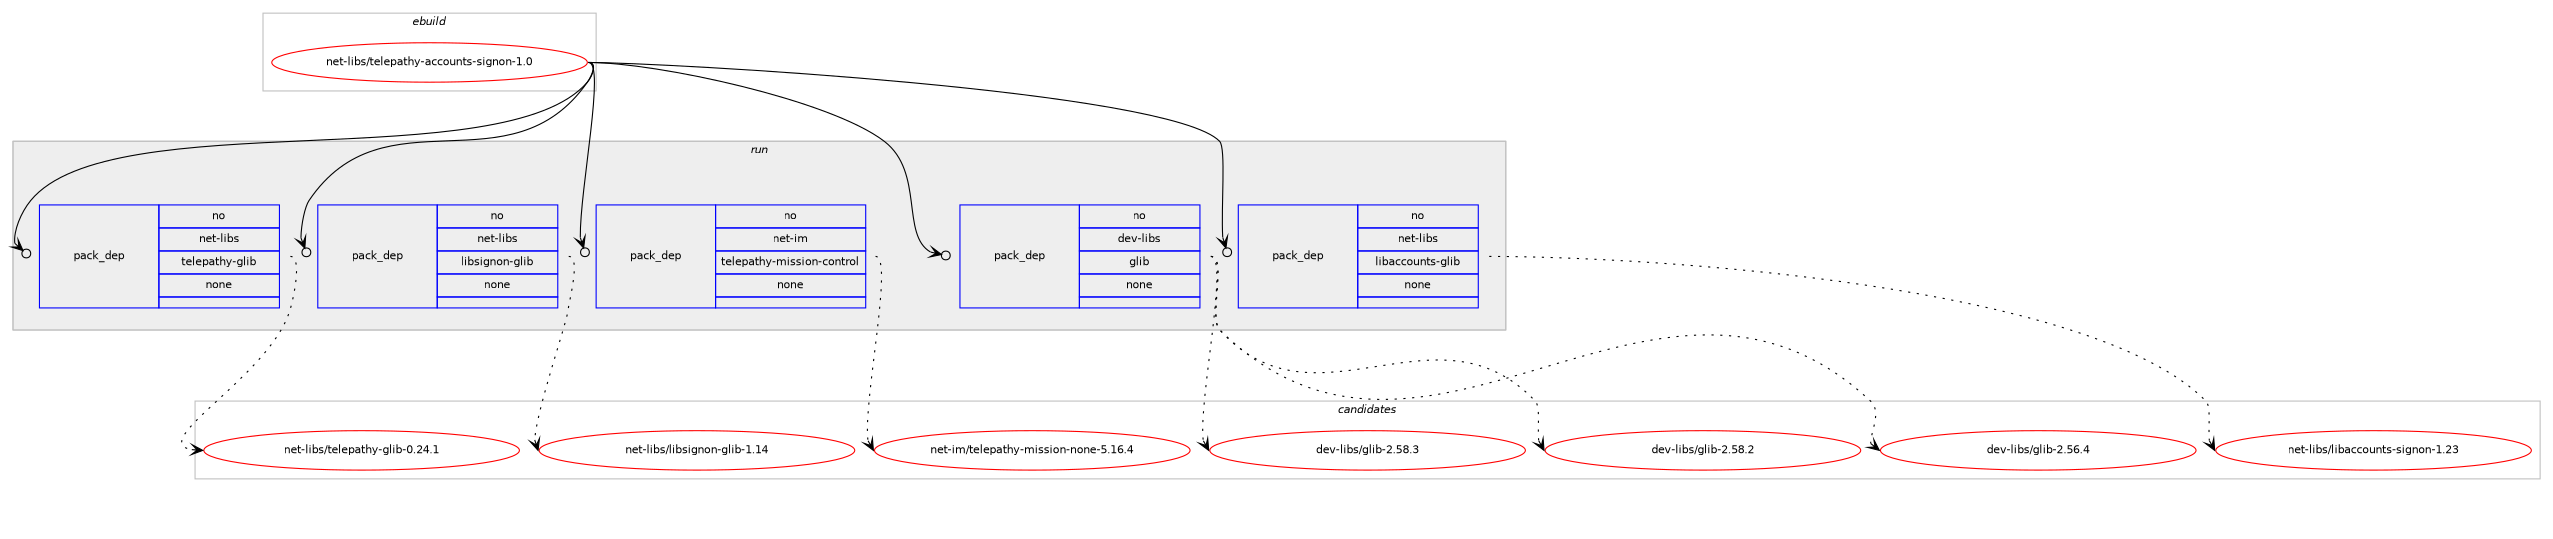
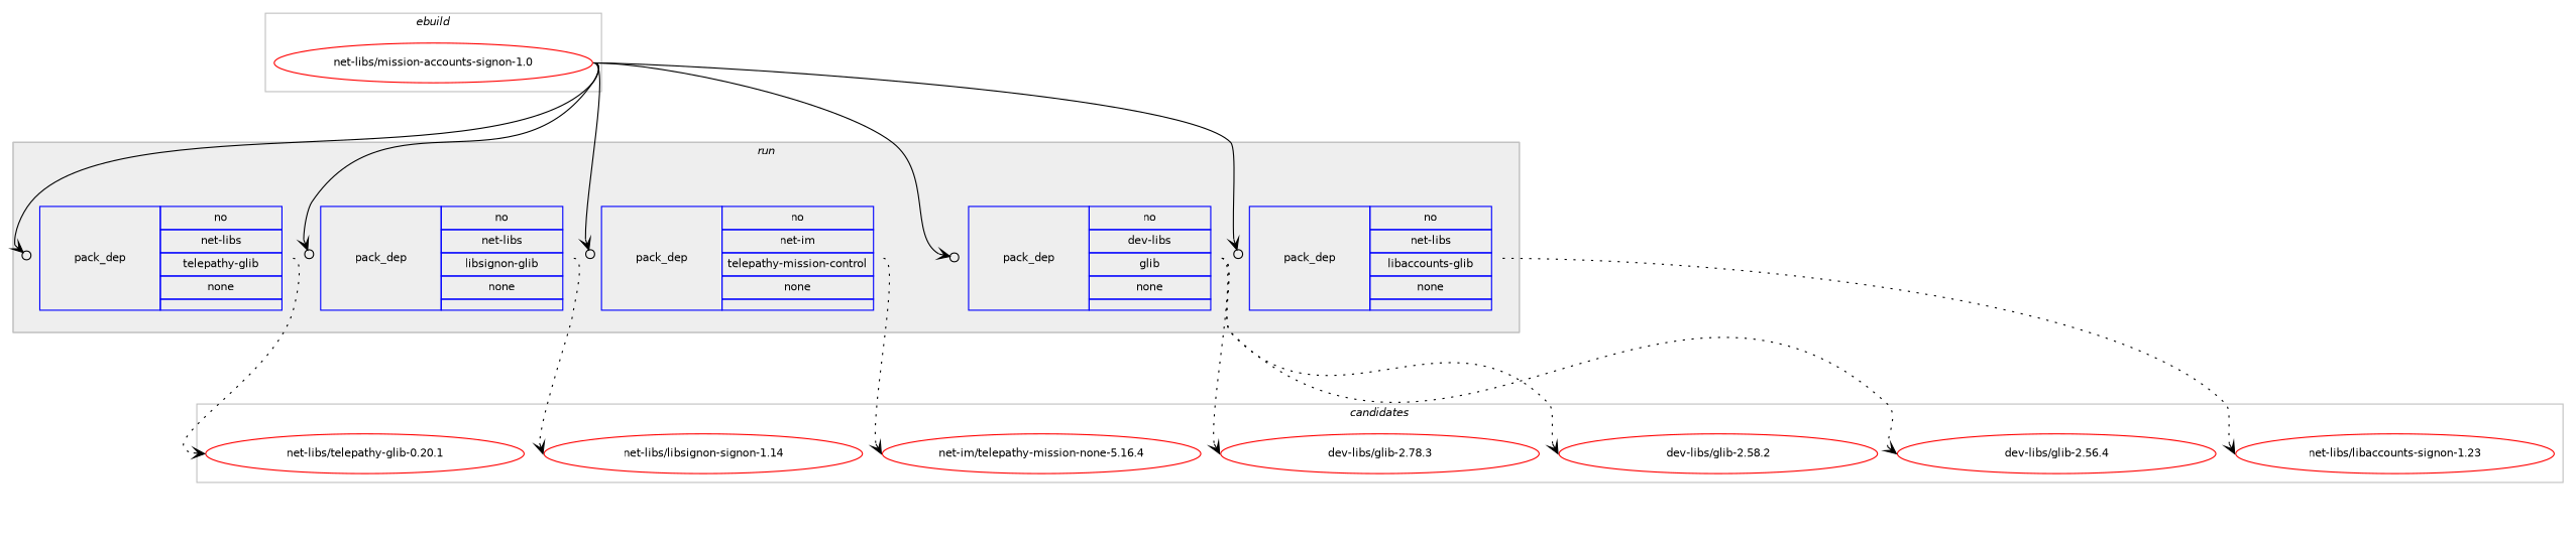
  digraph {
    compound=true
    concentrate=true
    fontname=Helvetica
    fontsize=10
    newrank=true
    rankdir=TB
    ranksep=1.5
    node [color=red fontname=Helvetica fontsize=10]
    edge [arrowhead=vee headport=w style=dotted tailport=e weight=100]
-   n1 [label="net-libs/telepathy-accounts-signon-1.0" width=4]
+   n1 [label="net-libs/mission-accounts-signon-1.0" width=4]
    n2 [color=blue label=<<TABLE BORDER="0" CELLBORDER="1" CELLSPACING="0" CELLPADDING="4" WIDTH="220"><TR><TD ROWSPAN="6" CELLPADDING="30">pack_dep</TD></TR><TR><TD WIDTH="110">no</TD></TR><TR><TD>net-libs</TD></TR><TR><TD>libaccounts-glib</TD></TR><TR><TD>none</TD></TR><TR><TD></TD></TR></TABLE>> shape=none]
    n3 [color=blue label=<<TABLE BORDER="0" CELLBORDER="1" CELLSPACING="0" CELLPADDING="4" WIDTH="220"><TR><TD ROWSPAN="6" CELLPADDING="30">pack_dep</TD></TR><TR><TD WIDTH="110">no</TD></TR><TR><TD>dev-libs</TD></TR><TR><TD>glib</TD></TR><TR><TD>none</TD></TR><TR><TD></TD></TR></TABLE>> shape=none]
    n4 [color=blue label=<<TABLE BORDER="0" CELLBORDER="1" CELLSPACING="0" CELLPADDING="4" WIDTH="220"><TR><TD ROWSPAN="6" CELLPADDING="30">pack_dep</TD></TR><TR><TD WIDTH="110">no</TD></TR><TR><TD>net-im</TD></TR><TR><TD>telepathy-mission-control</TD></TR><TR><TD>none</TD></TR><TR><TD></TD></TR></TABLE>> shape=none]
    n5 [color=blue label=<<TABLE BORDER="0" CELLBORDER="1" CELLSPACING="0" CELLPADDING="4" WIDTH="220"><TR><TD ROWSPAN="6" CELLPADDING="30">pack_dep</TD></TR><TR><TD WIDTH="110">no</TD></TR><TR><TD>net-libs</TD></TR><TR><TD>libsignon-glib</TD></TR><TR><TD>none</TD></TR><TR><TD></TD></TR></TABLE>> shape=none]
    n6 [color=blue label=<<TABLE BORDER="0" CELLBORDER="1" CELLSPACING="0" CELLPADDING="4" WIDTH="220"><TR><TD ROWSPAN="6" CELLPADDING="30">pack_dep</TD></TR><TR><TD WIDTH="110">no</TD></TR><TR><TD>net-libs</TD></TR><TR><TD>telepathy-glib</TD></TR><TR><TD>none</TD></TR><TR><TD></TD></TR></TABLE>> shape=none]
    n7 [label="dev-libs/glib-2.56.4" width=4]
    n8 [label="dev-libs/glib-2.58.2" width=4]
-   n9 [label="dev-libs/glib-2.58.3" width=4]
+   n9 [label="dev-libs/glib-2.78.3" width=4]
    n10 [label="net-im/telepathy-mission-none-5.16.4" width=4]
    n11 [label="net-libs/libaccounts-signon-1.23" width=4]
-   n12 [label="net-libs/libsignon-glib-1.14" width=4]
-   n13 [label="net-libs/telepathy-glib-0.24.1" width=4]
+   n12 [label="net-libs/libsignon-signon-1.14" width=4]
+   n13 [label="net-libs/telepathy-glib-0.20.1" width=4]
    subgraph cluster_1 {
      color=gray
      label=<<i>ebuild</i>>
      rank=same
      n1
    }
    subgraph cluster_2 {
      color=gray
      label=<<i>dependencies</i>>
      subgraph cluster_3 {
        color=gray
        fillcolor="#eeeeee"
        label=<<i>compile</i>>
        style=filled
      }
      subgraph cluster_4 {
        color=gray
        fillcolor="#eeeeee"
        label=<<i>compile and run</i>>
        style=filled
        subgraph sub_5 {
          color=gray
          fillcolor="#eeeeee"
          label=<<i>compile and run</i>>
          style=filled
          n2
        }
        subgraph sub_6 {
          color=gray
          fillcolor="#eeeeee"
          label=<<i>compile and run</i>>
          style=filled
          n3
        }
        subgraph sub_7 {
          color=gray
          fillcolor="#eeeeee"
          label=<<i>compile and run</i>>
          style=filled
          n4
        }
        subgraph sub_8 {
          color=gray
          fillcolor="#eeeeee"
          label=<<i>compile and run</i>>
          style=filled
          n5
        }
        subgraph sub_9 {
          color=gray
          fillcolor="#eeeeee"
          label=<<i>compile and run</i>>
          style=filled
          n6
        }
      }
      subgraph cluster_10 {
        color=gray
        fillcolor="#eeeeee"
        label=<<i>run</i>>
        style=filled
      }
    }
    subgraph cluster_11 {
      color=gray
      label=<<i>candidates</i>>
      rank=same
      subgraph sub_12 {
        color=black
        label=<<i>candidates</i>>
        nodesep=1
        rank=same
        n7
        n8
        n9
      }
      subgraph sub_13 {
        color=black
        label=<<i>candidates</i>>
        nodesep=1
        rank=same
        n10
      }
      subgraph sub_14 {
        color=black
        label=<<i>candidates</i>>
        nodesep=1
        rank=same
        n11
      }
      subgraph sub_15 {
        color=black
        label=<<i>candidates</i>>
        nodesep=1
        rank=same
        n12
      }
      subgraph sub_16 {
        color=black
        label=<<i>candidates</i>>
        nodesep=1
        rank=same
        n13
      }
    }
    n1 -> n2 [arrowhead=odotvee style=solid weight=20]
    n1 -> n3 [arrowhead=odotvee style=solid weight=20]
    n1 -> n4 [arrowhead=odotvee style=solid weight=20]
    n1 -> n5 [arrowhead=odotvee style=solid weight=20]
    n1 -> n6 [arrowhead=odotvee style=solid weight=20]
    n2 -> n11
    n3 -> n7
    n3 -> n8
    n3 -> n9
    n4 -> n10
    n5 -> n12
    n6 -> n13
  }
